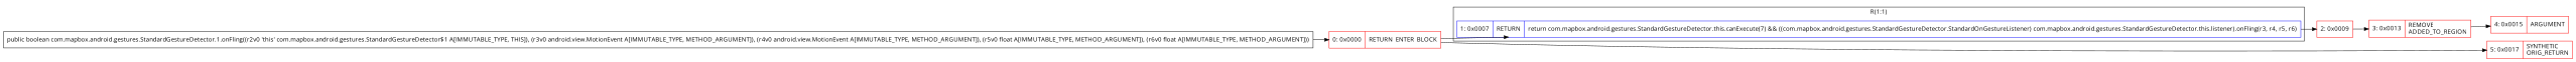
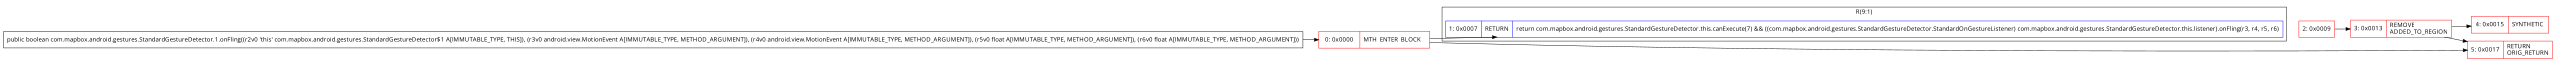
  digraph {
    fontname="Open Sans"
    rankdir=LR
    node [color=red fontname="Open Sans" shape=record]
    edge [fontname="Open Sans"]
    n1 [color=blue label="{1\:\ 0x0007|RETURN\l|return com.mapbox.android.gestures.StandardGestureDetector.this.canExecute(7) && ((com.mapbox.android.gestures.StandardGestureDetector.StandardOnGestureListener) com.mapbox.android.gestures.StandardGestureDetector.this.listener).onFling(r3, r4, r5, r6)\l}"]
    n2 [label="{2\:\ 0x0009}"]
    n3 [label="{3\:\ 0x0013|REMOVE\lADDED_TO_REGION\l}"]
-   n4 [label="{5\:\ 0x0017|SYNTHETIC\lORIG_RETURN\l}"]
-   n5 [label="{0\:\ 0x0000|RETURN_ENTER_BLOCK\l}"]
-   n6 [label="{4\:\ 0x0015|ARGUMENT\l}"]
+   n4 [label="{5\:\ 0x0017|RETURN\lORIG_RETURN\l}"]
+   n5 [label="{0\:\ 0x0000|MTH_ENTER_BLOCK\l}"]
+   n6 [label="{4\:\ 0x0015|SYNTHETIC\l}"]
    n7 [label="{public boolean com.mapbox.android.gestures.StandardGestureDetector.1.onFling((r2v0 'this' com.mapbox.android.gestures.StandardGestureDetector$1 A[IMMUTABLE_TYPE, THIS]), (r3v0 android.view.MotionEvent A[IMMUTABLE_TYPE, METHOD_ARGUMENT]), (r4v0 android.view.MotionEvent A[IMMUTABLE_TYPE, METHOD_ARGUMENT]), (r5v0 float A[IMMUTABLE_TYPE, METHOD_ARGUMENT]), (r6v0 float A[IMMUTABLE_TYPE, METHOD_ARGUMENT])) }" color=""]
    subgraph cluster_1 {
-     label="R(1:1)"
+     label="R(9:1)"
      n1
    }
-   n1 -> n2
    n2 -> n3
+   n3 -> n4
    n3 -> n6
    n5 -> n1
    n5 -> n4
    n7 -> n5
  }
